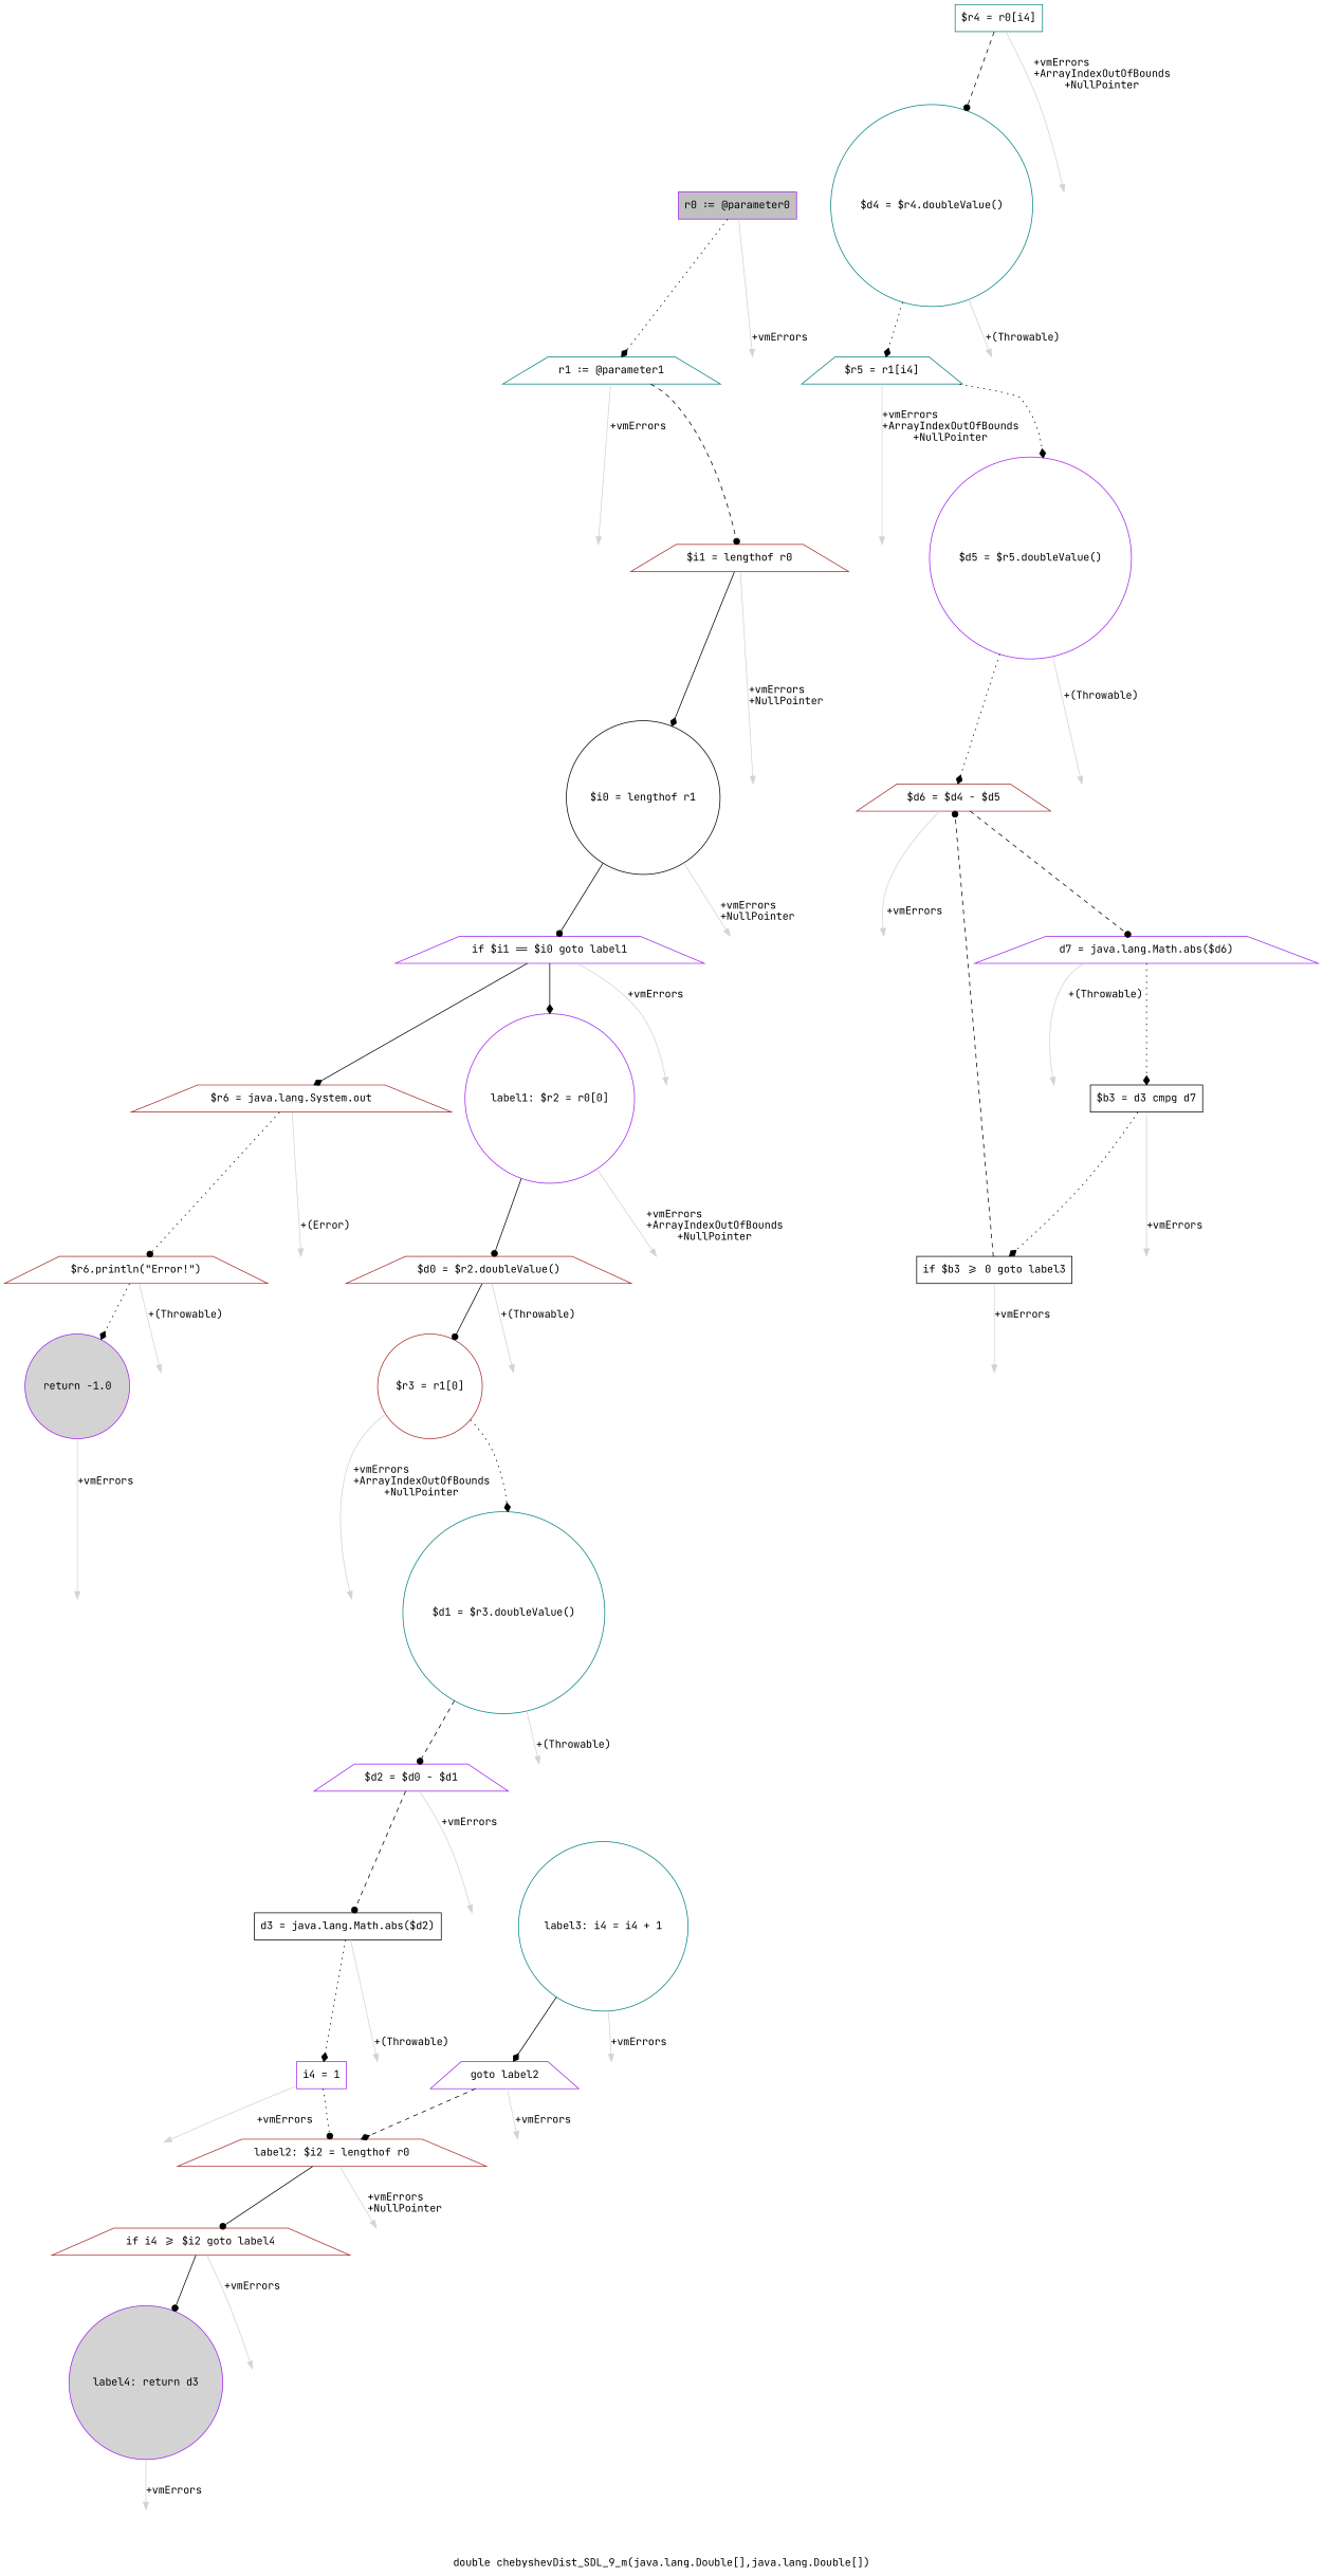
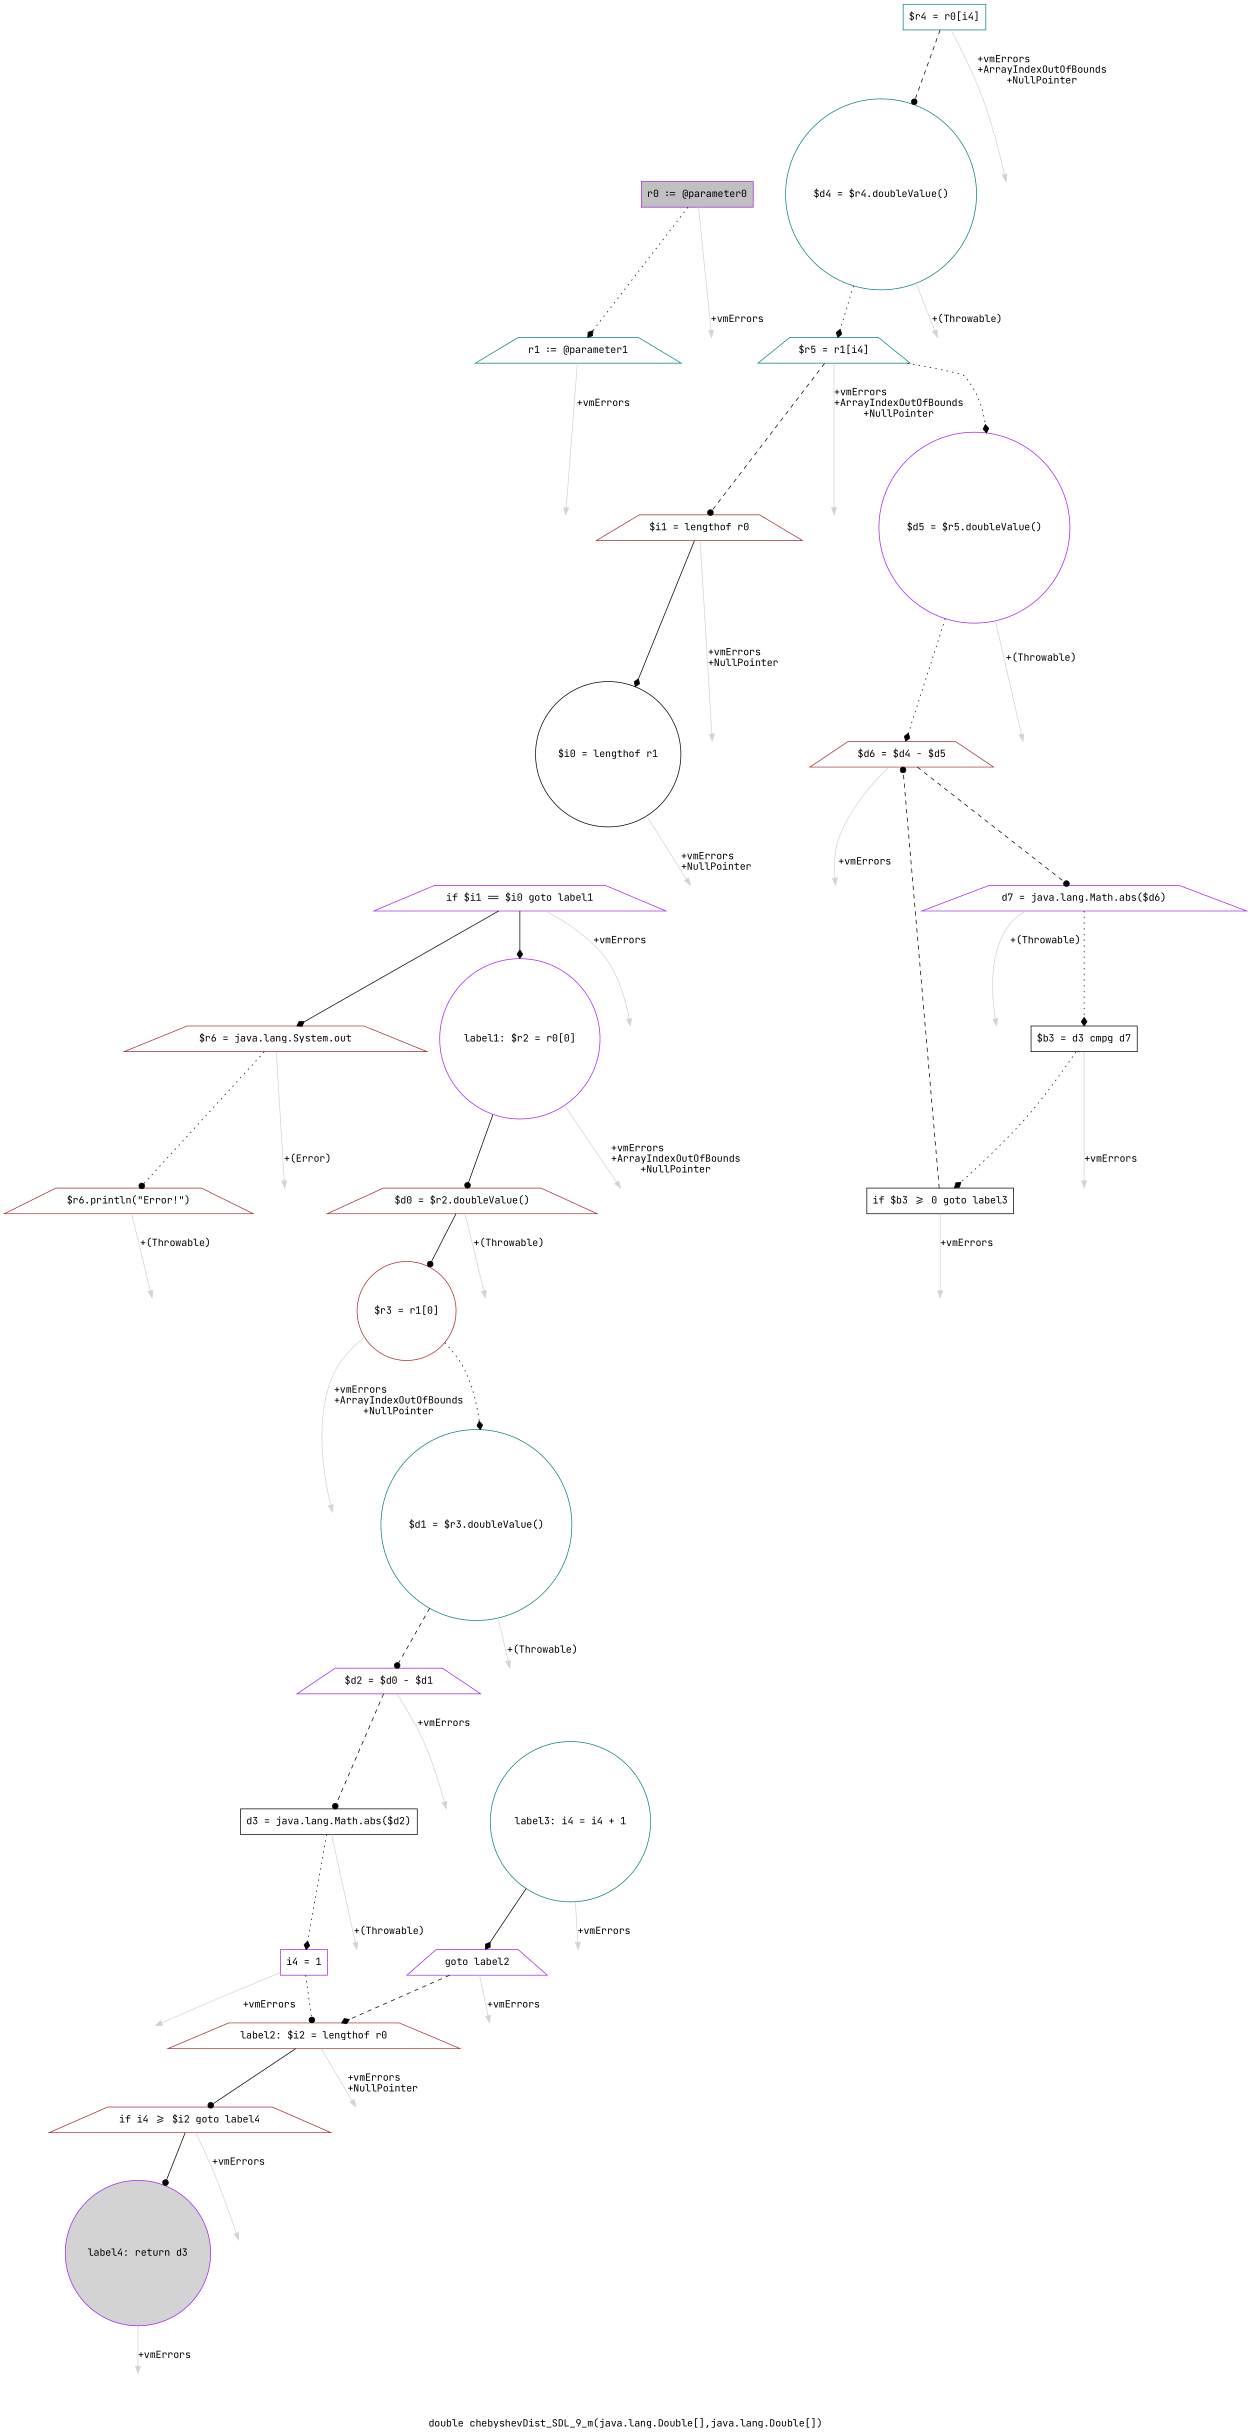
  digraph {
    fontname="JetBrains Mono"
    label="double chebyshevDist_SDL_9_m(java.lang.Double[],java.lang.Double[])"
    node [fontname="JetBrains Mono" shape=box style=invis]
    edge [color=lightgray fontname="JetBrains Mono"]
    n1 [color=purple fillcolor=gray label="r0 := @parameter0" style=filled]
    n2 [color=teal label="r1 := @parameter1" shape=trapezium style=""]
    n3 [label=Esc]
    n4 [color=brown label="$i1 = lengthof r0" shape=trapezium style=""]
    n5 [label=Esc]
    n6 [color=black label="$i0 = lengthof r1" shape=circle style=""]
    n7 [label=Esc]
    n8 [color=purple label="if $i1 == $i0 goto label1" shape=trapezium style=""]
    n9 [label=Esc]
    n10 [color=brown label="$r6 = java.lang.System.out" shape=trapezium style=""]
    n11 [color=purple label="label1: $r2 = r0[0]" shape=circle style=""]
    n12 [label=Esc]
    n13 [color=brown label="$r6.println(\"Error!\")" shape=trapezium style=""]
    n14 [label=Esc]
    n15 [color=brown label="$d0 = $r2.doubleValue()" shape=trapezium style=""]
    n16 [label=Esc]
-   n17 [color=purple fillcolor=lightgray label="return -1.0" shape=circle style=filled]
    n18 [label=Esc]
    n19 [color=brown label="$r3 = r1[0]" shape=circle style=""]
    n20 [label=Esc]
    n21 [label=Esc]
    n22 [color=teal label="$d1 = $r3.doubleValue()" shape=circle style=""]
    n23 [label=Esc]
    n24 [color=purple label="$d2 = $d0 - $d1" shape=trapezium style=""]
    n25 [label=Esc]
    n26 [color=black label="d3 = java.lang.Math.abs($d2)" style=""]
    n27 [label=Esc]
    n28 [color=purple label="i4 = 1" style=""]
    n29 [label=Esc]
    n30 [color=brown label="label2: $i2 = lengthof r0" shape=trapezium style=""]
    n31 [label=Esc]
    n32 [color=brown label="if i4 >= $i2 goto label4" shape=trapezium style=""]
    n33 [label=Esc]
    n34 [color=purple fillcolor=lightgray label="label4: return d3" shape=circle style=filled]
    n35 [label=Esc]
    n36 [color=teal label="$r4 = r0[i4]" style=""]
    n37 [color=teal label="$d4 = $r4.doubleValue()" shape=circle style=""]
    n38 [label=Esc]
    n39 [label=Esc]
    n40 [color=teal label="$r5 = r1[i4]" shape=trapezium style=""]
    n41 [label=Esc]
    n42 [color=purple label="$d5 = $r5.doubleValue()" shape=circle style=""]
    n43 [label=Esc]
    n44 [color=brown label="$d6 = $d4 - $d5" shape=trapezium style=""]
    n45 [label=Esc]
    n46 [color=purple label="d7 = java.lang.Math.abs($d6)" shape=trapezium style=""]
    n47 [label=Esc]
    n48 [color=black label="$b3 = d3 cmpg d7" style=""]
    n49 [label=Esc]
    n50 [color=black label="if $b3 >= 0 goto label3" style=""]
    n51 [label=Esc]
    n52 [label=Esc]
    n53 [color=teal label="label3: i4 = i4 + 1" shape=circle style=""]
    n54 [color=purple label="goto label2" shape=trapezium style=""]
    n55 [label=Esc]
    n56 [label=Esc]
    n1 -> n2 [arrowhead=diamond color=black style=dotted]
    n1 -> n3 [label="\l+vmErrors"]
-   n2 -> n4 [arrowhead=dot color=black style=dashed]
+   n40 -> n4 [arrowhead=dot color=black style=dashed]
    n2 -> n5 [label="\l+vmErrors"]
    n4 -> n6 [arrowhead=diamond color=black style=solid]
    n4 -> n7 [label="\l+vmErrors\l+NullPointer"]
-   n6 -> n8 [arrowhead=dot color=black style=solid]
    n6 -> n9 [label="\l+vmErrors\l+NullPointer"]
    n8 -> n10 [arrowhead=diamond color=black style=solid]
    n8 -> n11 [arrowhead=diamond color=black style=solid]
    n8 -> n12 [label="\l+vmErrors"]
    n10 -> n13 [arrowhead=dot color=black style=dotted]
    n10 -> n14 [label="\l+(Error)"]
    n11 -> n15 [arrowhead=dot color=black style=solid]
    n11 -> n16 [label="\l+vmErrors\l+ArrayIndexOutOfBounds\l+NullPointer"]
-   n13 -> n17 [arrowhead=diamond color=black style=dotted]
    n13 -> n18 [label="\l+(Throwable)"]
    n15 -> n19 [arrowhead=dot color=black style=solid]
    n15 -> n20 [label="\l+(Throwable)"]
-   n17 -> n21 [label="\l+vmErrors"]
    n19 -> n22 [arrowhead=diamond color=black style=dotted]
    n19 -> n23 [label="\l+vmErrors\l+ArrayIndexOutOfBounds\l+NullPointer"]
    n22 -> n24 [arrowhead=dot color=black style=dashed]
    n22 -> n25 [label="\l+(Throwable)"]
    n24 -> n26 [arrowhead=dot color=black style=dashed]
    n24 -> n27 [label="\l+vmErrors"]
    n26 -> n28 [arrowhead=diamond color=black style=dotted]
    n26 -> n29 [label="\l+(Throwable)"]
    n28 -> n30 [arrowhead=dot color=black style=dotted]
    n28 -> n31 [label="\l+vmErrors"]
    n30 -> n32 [arrowhead=dot color=black style=solid]
    n30 -> n33 [label="\l+vmErrors\l+NullPointer"]
    n32 -> n34 [arrowhead=dot color=black style=solid]
    n32 -> n35 [label="\l+vmErrors"]
    n34 -> n39 [label="\l+vmErrors"]
    n36 -> n37 [arrowhead=dot color=black style=dashed]
    n36 -> n38 [label="\l+vmErrors\l+ArrayIndexOutOfBounds\l+NullPointer"]
    n37 -> n40 [arrowhead=diamond color=black style=dotted]
    n37 -> n41 [label="\l+(Throwable)"]
    n40 -> n42 [arrowhead=diamond color=black style=dotted]
    n40 -> n43 [label="\l+vmErrors\l+ArrayIndexOutOfBounds\l+NullPointer"]
    n42 -> n44 [arrowhead=diamond color=black style=dotted]
    n42 -> n45 [label="\l+(Throwable)"]
    n44 -> n46 [arrowhead=dot color=black style=dashed]
    n44 -> n47 [label="\l+vmErrors"]
    n46 -> n48 [arrowhead=diamond color=black style=dotted]
    n46 -> n49 [label="\l+(Throwable)"]
    n48 -> n50 [arrowhead=diamond color=black style=dotted]
    n48 -> n51 [label="\l+vmErrors"]
    n50 -> n44 [arrowhead=dot color=black style=dashed]
    n50 -> n52 [label="\l+vmErrors"]
    n53 -> n54 [arrowhead=diamond color=black style=solid]
    n53 -> n55 [label="\l+vmErrors"]
    n54 -> n30 [arrowhead=diamond color=black style=dashed]
    n54 -> n56 [label="\l+vmErrors"]
  }
